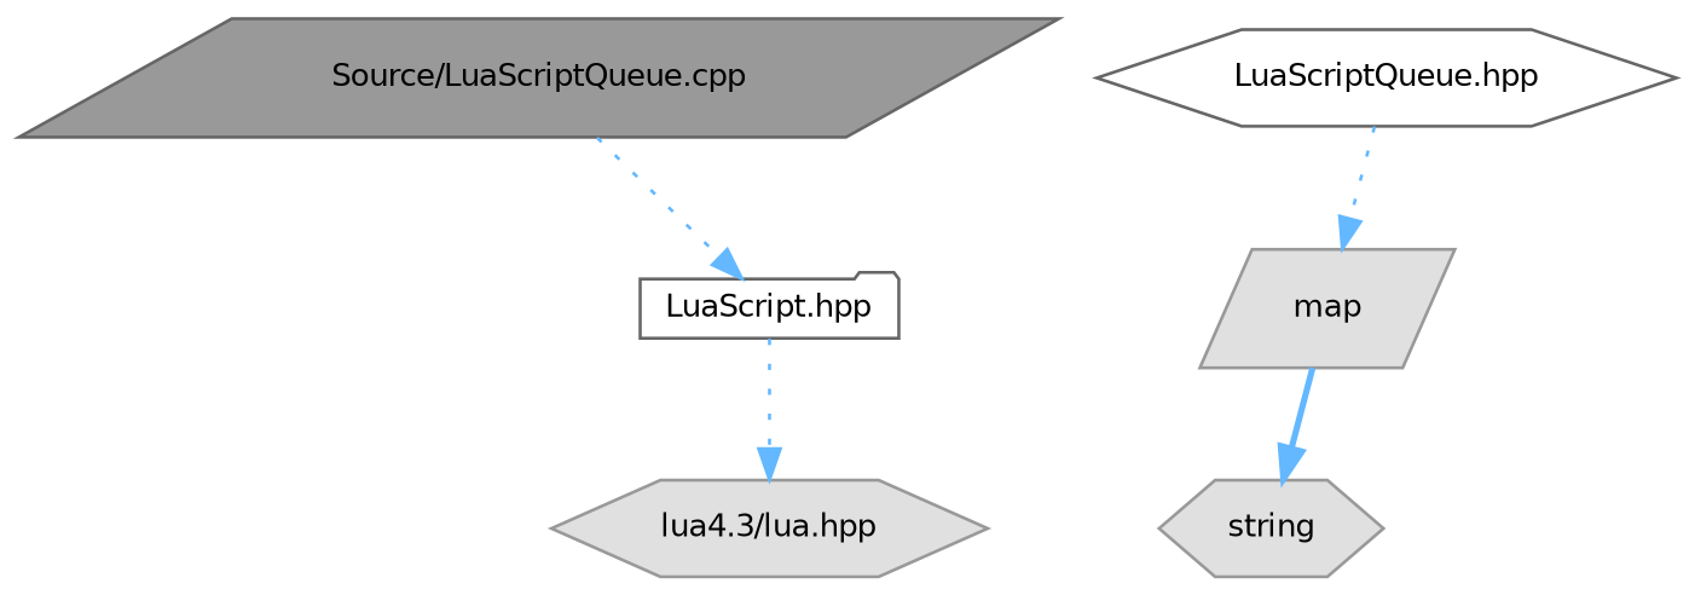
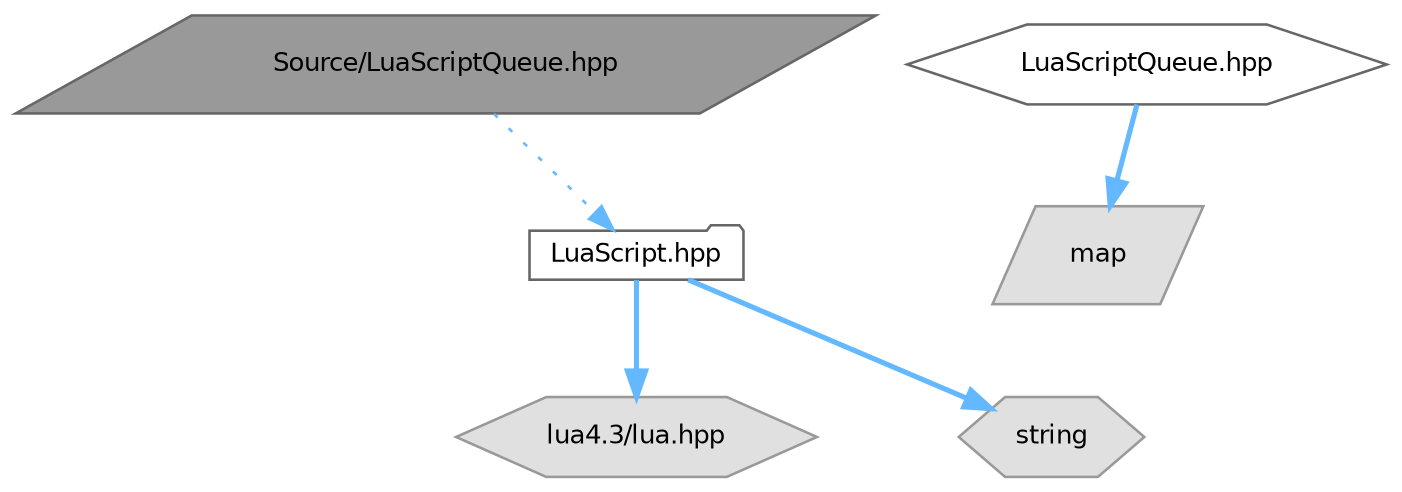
  digraph {
    node [color=grey60 fillcolor="#E0E0E0" fontname=Helvetica fontsize=10 shape=hexagon style=filled]
    edge [color=steelblue1 fontname=Helvetica fontsize=10 labelfontname=Helvetica labelfontsize=10 style=dotted]
-   n1 [color=gray40 fillcolor=grey60 fontcolor=black height=0.2 label="Source/LuaScriptQueue.cpp" shape=parallelogram width=0.4]
+   n1 [color=gray40 fillcolor=grey60 fontcolor=black height=0.2 label="Source/LuaScriptQueue.hpp" shape=parallelogram width=0.4]
    n2 [color=grey40 fillcolor=white height=0.2 label="LuaScript.hpp" shape=folder width=0.4]
    n3 [color=grey40 fillcolor=white height=0.2 label="LuaScriptQueue.hpp" width=0.4]
    n4 [height=0.2 label=map shape=parallelogram width=0.4]
    n5 [height=0.2 label=string width=0.4]
    n6 [height=0.2 label="lua4.3/lua.hpp" width=0.4]
    n1 -> n2
-   n4 -> n5 [style=bold]
-   n2 -> n6
-   n3 -> n4
+   n2 -> n5 [style=bold]
+   n2 -> n6 [style=bold]
+   n3 -> n4 [style=bold]
  }
